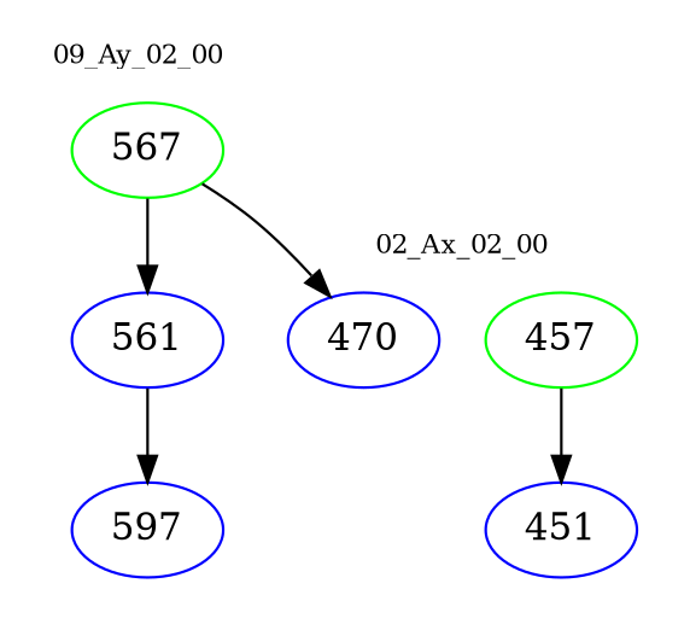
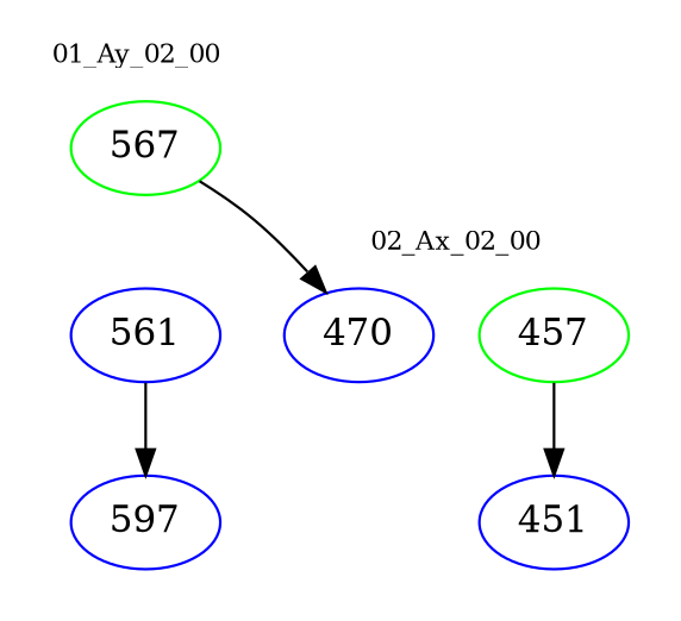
  digraph {
    node [color=blue]
    edge [color=black]
    n1 [color=green label=567]
    n2 [label=561]
    n3 [label=597]
    n4 [color=green label=457]
    n5 [label=451]
    n6 [label=470]
    subgraph cluster_1 {
      color=white
      fontsize=10
-     label="09_Ay_02_00"
+     label="01_Ay_02_00"
      n1
      n2
      n3
    }
    subgraph cluster_2 {
      color=white
      fontsize=10
      label="02_Ax_02_00"
      n4
      n5
      n6
    }
-   n1 -> n2
    n1 -> n6
    n2 -> n3
    n4 -> n5
  }
